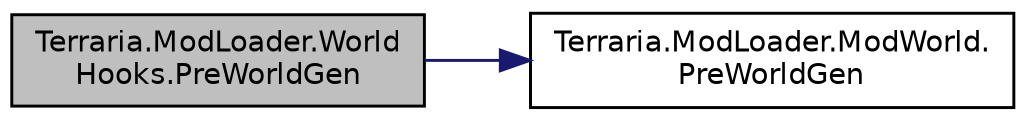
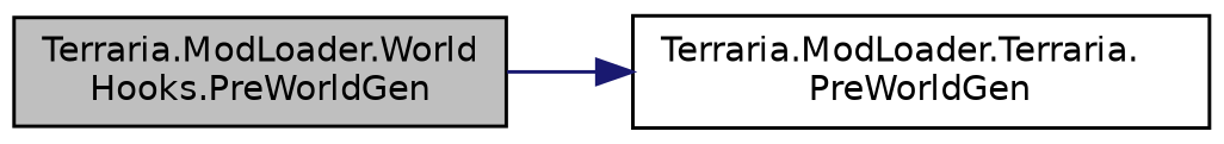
  digraph {
    rankdir=LR
    node [color=black fontname=Helvetica fontsize=10 shape=record style=filled]
    n1 [fillcolor=grey75 fontcolor=black height=0.2 label="Terraria.ModLoader.World\lHooks.PreWorldGen" width=0.4]
-   n2 [fillcolor=white height=0.2 label="Terraria.ModLoader.ModWorld.\lPreWorldGen" width=0.4]
+   n2 [fillcolor=white height=0.2 label="Terraria.ModLoader.Terraria.\lPreWorldGen" width=0.4]
    n1 -> n2 [color=midnightblue fontname=Helvetica fontsize=10 labelfontname=Helvetica labelfontsize=10 style=solid]
  }
